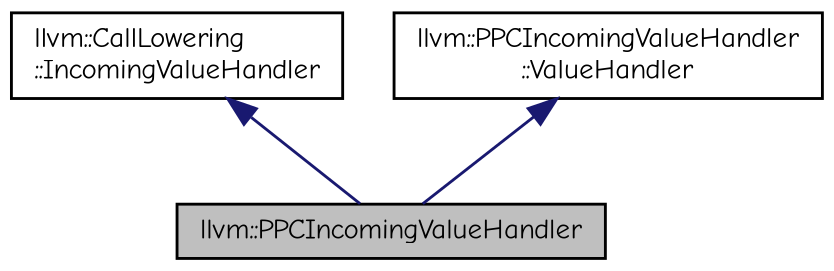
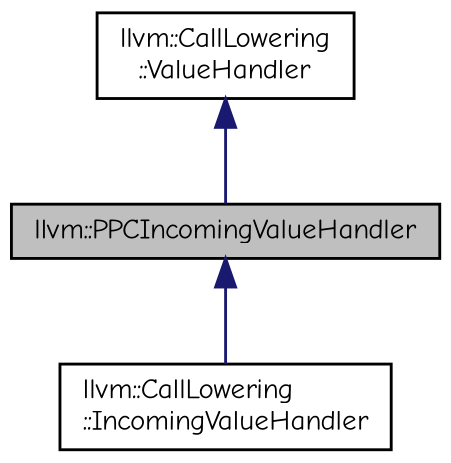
  digraph {
    fontname="Comic Neue"
    node [color=black fontname="Comic Neue" fontsize=10 shape=record]
    edge [color=midnightblue dir=back fontname="Comic Neue" fontsize=10 labelfontname=Helvetica labelfontsize=10 style=solid]
    n1 [fillcolor=grey75 fontcolor=black height=0.2 label="llvm::PPCIncomingValueHandler" style=filled width=0.4]
    n2 [height=0.2 label="llvm::CallLowering\l::IncomingValueHandler" width=0.4]
-   n3 [height=0.2 label="llvm::PPCIncomingValueHandler\l::ValueHandler" width=0.4]
-   n2 -> n1
+   n3 [height=0.2 label="llvm::CallLowering\l::ValueHandler" width=0.4]
+   n1 -> n2
    n3 -> n1
  }
